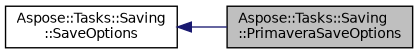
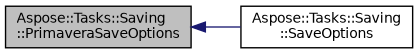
  digraph {
    rankdir=LR
    node [color=black fontname=Helvetica fontsize=10 shape=record style=filled]
    n1 [fillcolor=grey75 fontcolor=black height=0.2 label="Aspose::Tasks::Saving\l::PrimaveraSaveOptions" width=0.4]
    n2 [fillcolor=white height=0.2 label="Aspose::Tasks::Saving\l::SaveOptions" width=0.4]
-   n2 -> n1 [color=midnightblue dir=back fontname=Helvetica fontsize=10 labelfontname=Helvetica labelfontsize=10 style=solid]
+   n1 -> n2 [color=midnightblue dir=back fontname=Helvetica fontsize=10 labelfontname=Helvetica labelfontsize=10 style=solid]
  }
